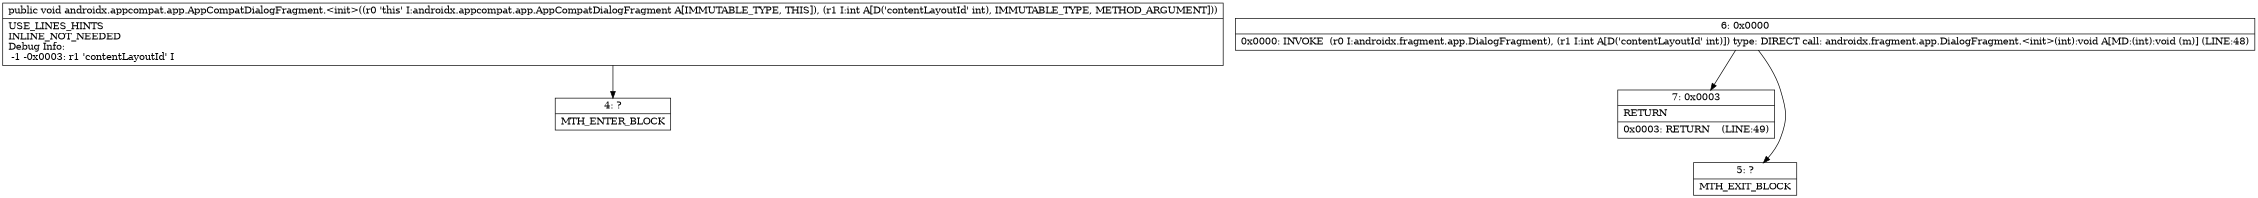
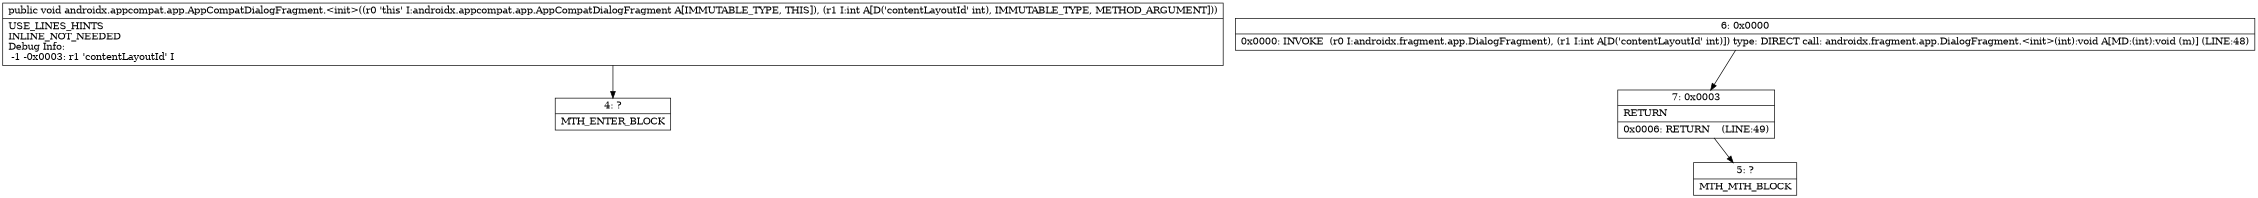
  digraph {
    node [shape=record]
    n1 [label="{4\:\ ?|MTH_ENTER_BLOCK\l}"]
    n2 [label="{6\:\ 0x0000|0x0000: INVOKE  (r0 I:androidx.fragment.app.DialogFragment), (r1 I:int A[D('contentLayoutId' int)]) type: DIRECT call: androidx.fragment.app.DialogFragment.\<init\>(int):void A[MD:(int):void (m)] (LINE:48)\l}"]
-   n3 [label="{7\:\ 0x0003|RETURN\l|0x0003: RETURN    (LINE:49)\l}"]
-   n4 [label="{5\:\ ?|MTH_EXIT_BLOCK\l}"]
+   n3 [label="{7\:\ 0x0003|RETURN\l|0x0006: RETURN    (LINE:49)\l}"]
+   n4 [label="{5\:\ ?|MTH_MTH_BLOCK\l}"]
    n5 [label="{public void androidx.appcompat.app.AppCompatDialogFragment.\<init\>((r0 'this' I:androidx.appcompat.app.AppCompatDialogFragment A[IMMUTABLE_TYPE, THIS]), (r1 I:int A[D('contentLayoutId' int), IMMUTABLE_TYPE, METHOD_ARGUMENT]))  | USE_LINES_HINTS\lINLINE_NOT_NEEDED\lDebug Info:\l  \-1 \-0x0003: r1 'contentLayoutId' I\l}"]
    n2 -> n3
-   n2 -> n4
+   n3 -> n4
    n5 -> n1
  }
